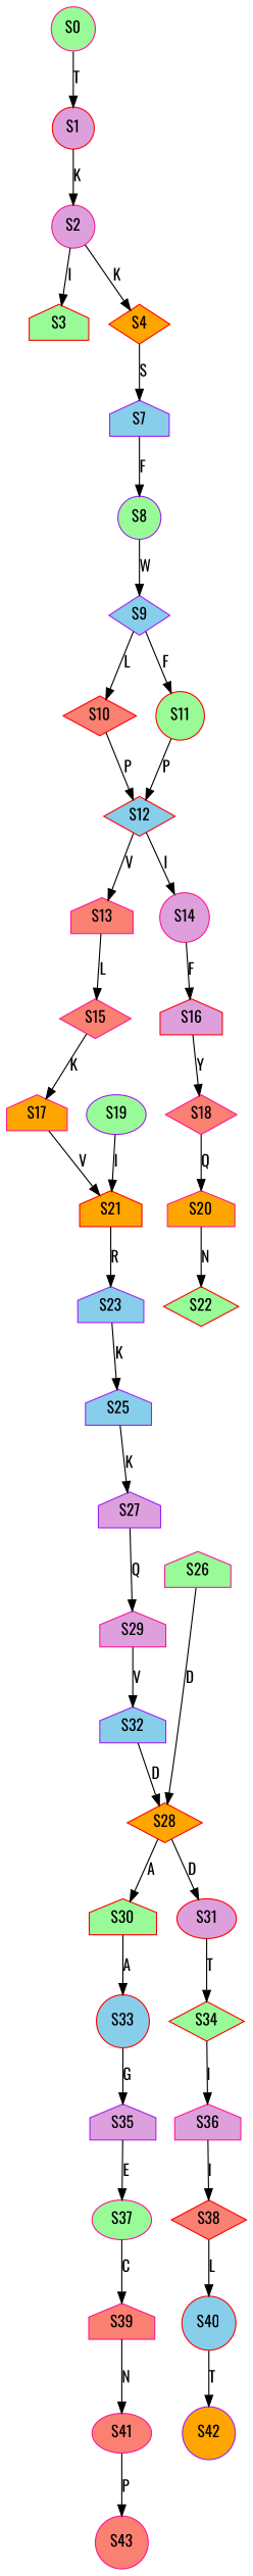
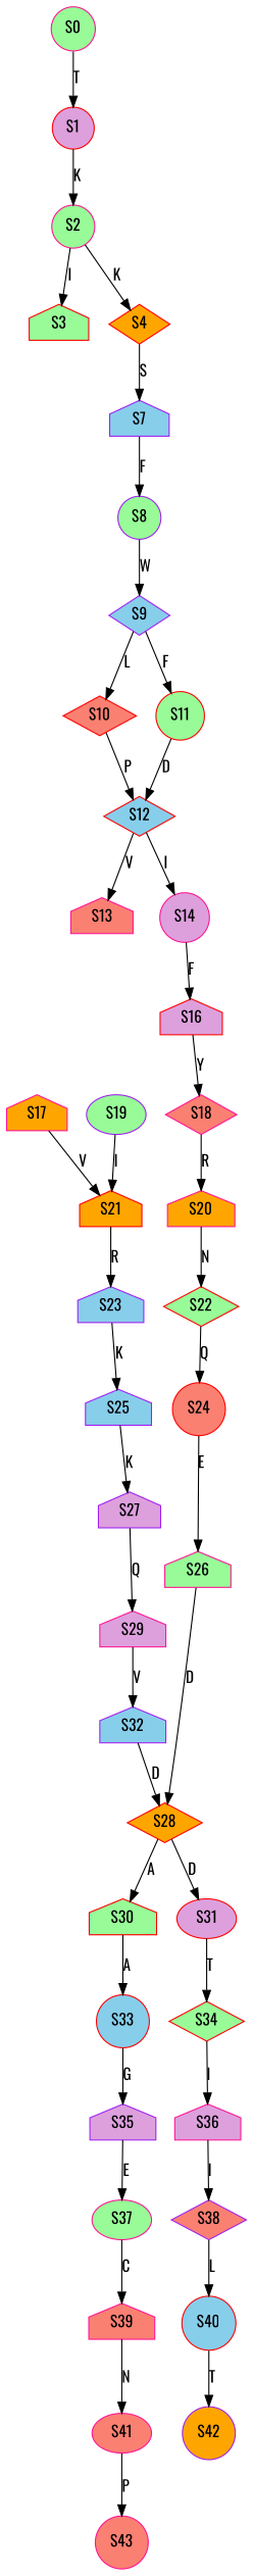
  strict digraph {
    fontname=Oswald
    node [color=red fillcolor=palegreen fontname=Oswald shape=house style=filled]
    edge [fontname=Oswald]
    S0 [color=deeppink shape=circle]
    S1 [fillcolor=plum shape=circle]
-   S2 [color=deeppink fillcolor=plum shape=circle]
+   S2 [color=deeppink shape=circle]
    S3
    S4 [fillcolor=orange shape=diamond]
    S7 [color=purple fillcolor=skyblue]
    S8 [color=purple shape=circle]
    S9 [color=purple fillcolor=skyblue shape=diamond]
    S10 [fillcolor=salmon shape=diamond]
    S11 [shape=circle]
    S12 [fillcolor=skyblue shape=diamond]
    S13 [color=deeppink fillcolor=salmon]
    S14 [color=deeppink fillcolor=plum shape=circle]
-   S15 [color=deeppink fillcolor=salmon shape=diamond]
    S16 [fillcolor=plum]
    S17 [color=deeppink fillcolor=orange]
    S18 [color=deeppink fillcolor=salmon shape=diamond]
    S21 [fillcolor=orange]
    S20 [color=deeppink fillcolor=orange]
    S19 [color=purple shape=ellipse]
    S22 [shape=diamond]
    S23 [color=purple fillcolor=skyblue]
+   S24 [fillcolor=salmon shape=circle]
    S25 [color=purple fillcolor=skyblue]
    S26 [color=deeppink]
    S27 [color=purple fillcolor=plum]
    S28 [fillcolor=orange shape=diamond]
    S29 [color=deeppink fillcolor=plum]
    S30
    S31 [fillcolor=plum shape=ellipse]
    S32 [color=purple fillcolor=skyblue]
    S33 [fillcolor=skyblue shape=circle]
    S34 [shape=diamond]
    S35 [color=purple fillcolor=plum]
    S36 [color=deeppink fillcolor=plum]
    S37 [color=deeppink shape=ellipse]
-   S38 [fillcolor=salmon shape=diamond]
+   S38 [color=purple fillcolor=salmon shape=diamond]
    S39 [color=deeppink fillcolor=salmon]
    S40 [fillcolor=skyblue shape=circle]
    S41 [color=deeppink fillcolor=salmon shape=ellipse]
    S42 [color=purple fillcolor=orange shape=circle]
    S43 [color=deeppink fillcolor=salmon shape=circle]
    S0 -> S1 [label=T]
    S1 -> S2 [label=K]
    S2 -> S3 [label=I]
    S2 -> S4 [label=K]
    S4 -> S7 [label=S]
    S7 -> S8 [label=F]
    S8 -> S9 [label=W]
    S9 -> S10 [label=L]
    S9 -> S11 [label=F]
    S10 -> S12 [label=P]
-   S11 -> S12 [label=P]
+   S11 -> S12 [label=D]
    S12 -> S13 [label=V]
    S12 -> S14 [label=I]
-   S13 -> S15 [label=L]
    S14 -> S16 [label=F]
-   S15 -> S17 [label=K]
    S16 -> S18 [label=Y]
    S17 -> S21 [label=V]
-   S18 -> S20 [label=Q]
+   S18 -> S20 [label=R]
    S21 -> S23 [label=R]
    S20 -> S22 [label=N]
    S19 -> S21 [label=I]
+   S22 -> S24 [label=Q]
    S23 -> S25 [label=K]
+   S24 -> S26 [label=E]
    S25 -> S27 [label=K]
    S26 -> S28 [label=D]
    S27 -> S29 [label=Q]
    S28 -> S30 [label=A]
    S28 -> S31 [label=D]
    S29 -> S32 [label=V]
    S30 -> S33 [label=A]
    S31 -> S34 [label=T]
    S32 -> S28 [label=D]
    S33 -> S35 [label=G]
    S34 -> S36 [label=I]
    S35 -> S37 [label=E]
    S36 -> S38 [label=I]
    S37 -> S39 [label=C]
    S38 -> S40 [label=L]
    S39 -> S41 [label=N]
    S40 -> S42 [label=T]
    S41 -> S43 [label=P]
  }
